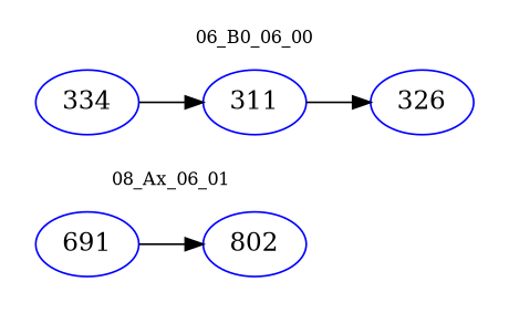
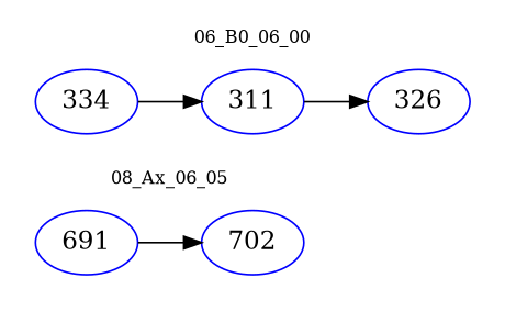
  digraph {
    rankdir=LR
    node [color=blue]
    edge [color=black]
    n1 [label=691]
-   n2 [label=802]
+   n2 [label=702]
    n3 [label=311]
    n4 [label=334]
    n5 [label=326]
    subgraph cluster_1 {
      color=white
      fontsize=10
-     label="08_Ax_06_01"
+     label="08_Ax_06_05"
      n1
      n2
    }
    subgraph cluster_2 {
      color=white
      fontsize=10
      label="06_B0_06_00"
      n3
      n4
      n5
    }
    n1 -> n2
    n3 -> n5
    n4 -> n3
  }
